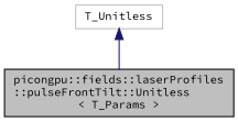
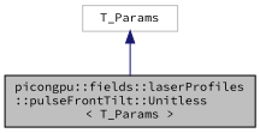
  digraph {
    fontname="Source Code Pro"
    node [fontname="Source Code Pro" fontsize=10 shape=record style=filled]
    n1 [color=black fillcolor=grey75 fontcolor=black height=0.2 label="picongpu::fields::laserProfiles\l::pulseFrontTilt::Unitless\l\< T_Params \>" width=0.4]
-   n2 [color=grey75 fillcolor=white height=0.2 label=T_Unitless width=0.4]
+   n2 [color=grey75 fillcolor=white height=0.2 label=T_Params width=0.4]
    n2 -> n1 [color=midnightblue dir=back fontname="Source Code Pro" fontsize=10 labelfontname=Helvetica labelfontsize=10 style=solid]
  }
